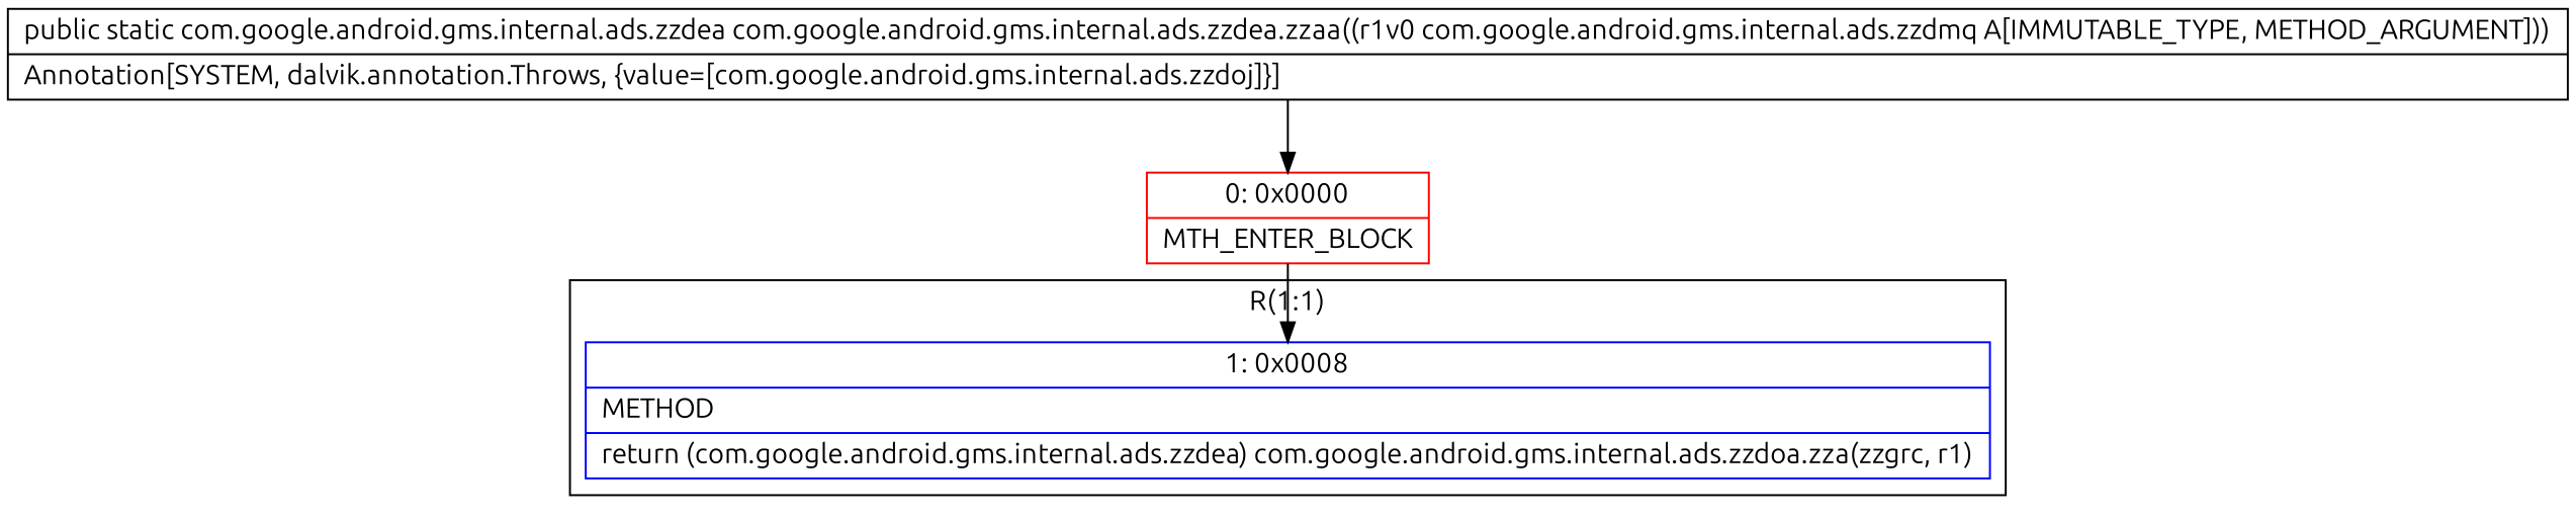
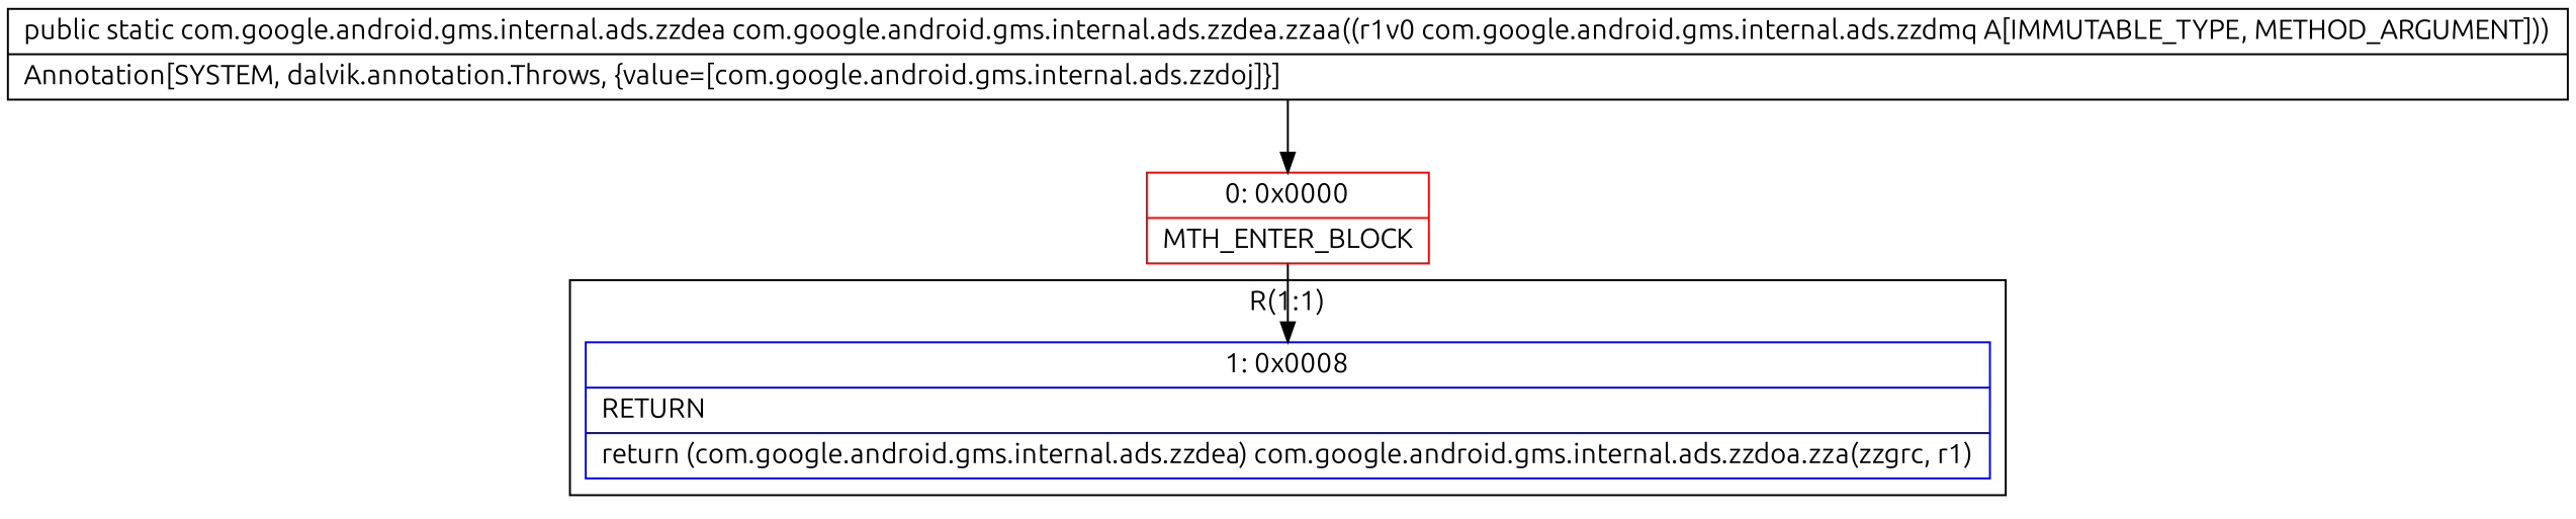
  digraph {
    fontname=Ubuntu
    node [shape=record fontname=Ubuntu]
    edge [fontname=Ubuntu]
-   n1 [color=blue label="{1\:\ 0x0008|METHOD\l|return (com.google.android.gms.internal.ads.zzdea) com.google.android.gms.internal.ads.zzdoa.zza(zzgrc, r1)\l}"]
+   n1 [color=blue label="{1\:\ 0x0008|RETURN\l|return (com.google.android.gms.internal.ads.zzdea) com.google.android.gms.internal.ads.zzdoa.zza(zzgrc, r1)\l}"]
    n2 [color=red label="{0\:\ 0x0000|MTH_ENTER_BLOCK\l}"]
    n3 [label="{public static com.google.android.gms.internal.ads.zzdea com.google.android.gms.internal.ads.zzdea.zzaa((r1v0 com.google.android.gms.internal.ads.zzdmq A[IMMUTABLE_TYPE, METHOD_ARGUMENT]))  | Annotation[SYSTEM, dalvik.annotation.Throws, \{value=[com.google.android.gms.internal.ads.zzdoj]\}]\l}"]
    subgraph cluster_1 {
      label="R(1:1)"
      n1
    }
    n2 -> n1
    n3 -> n2
  }
